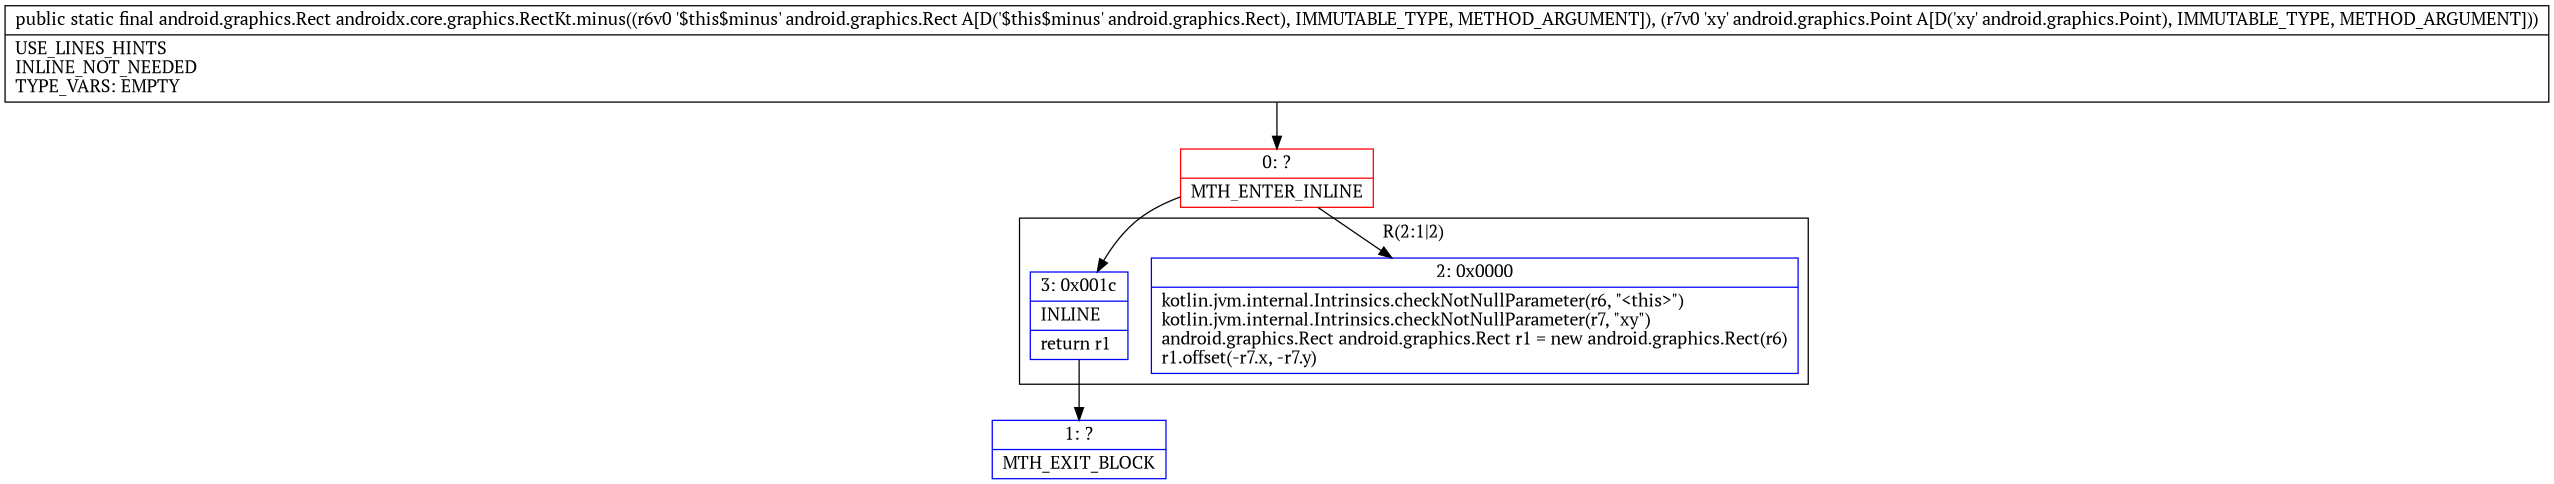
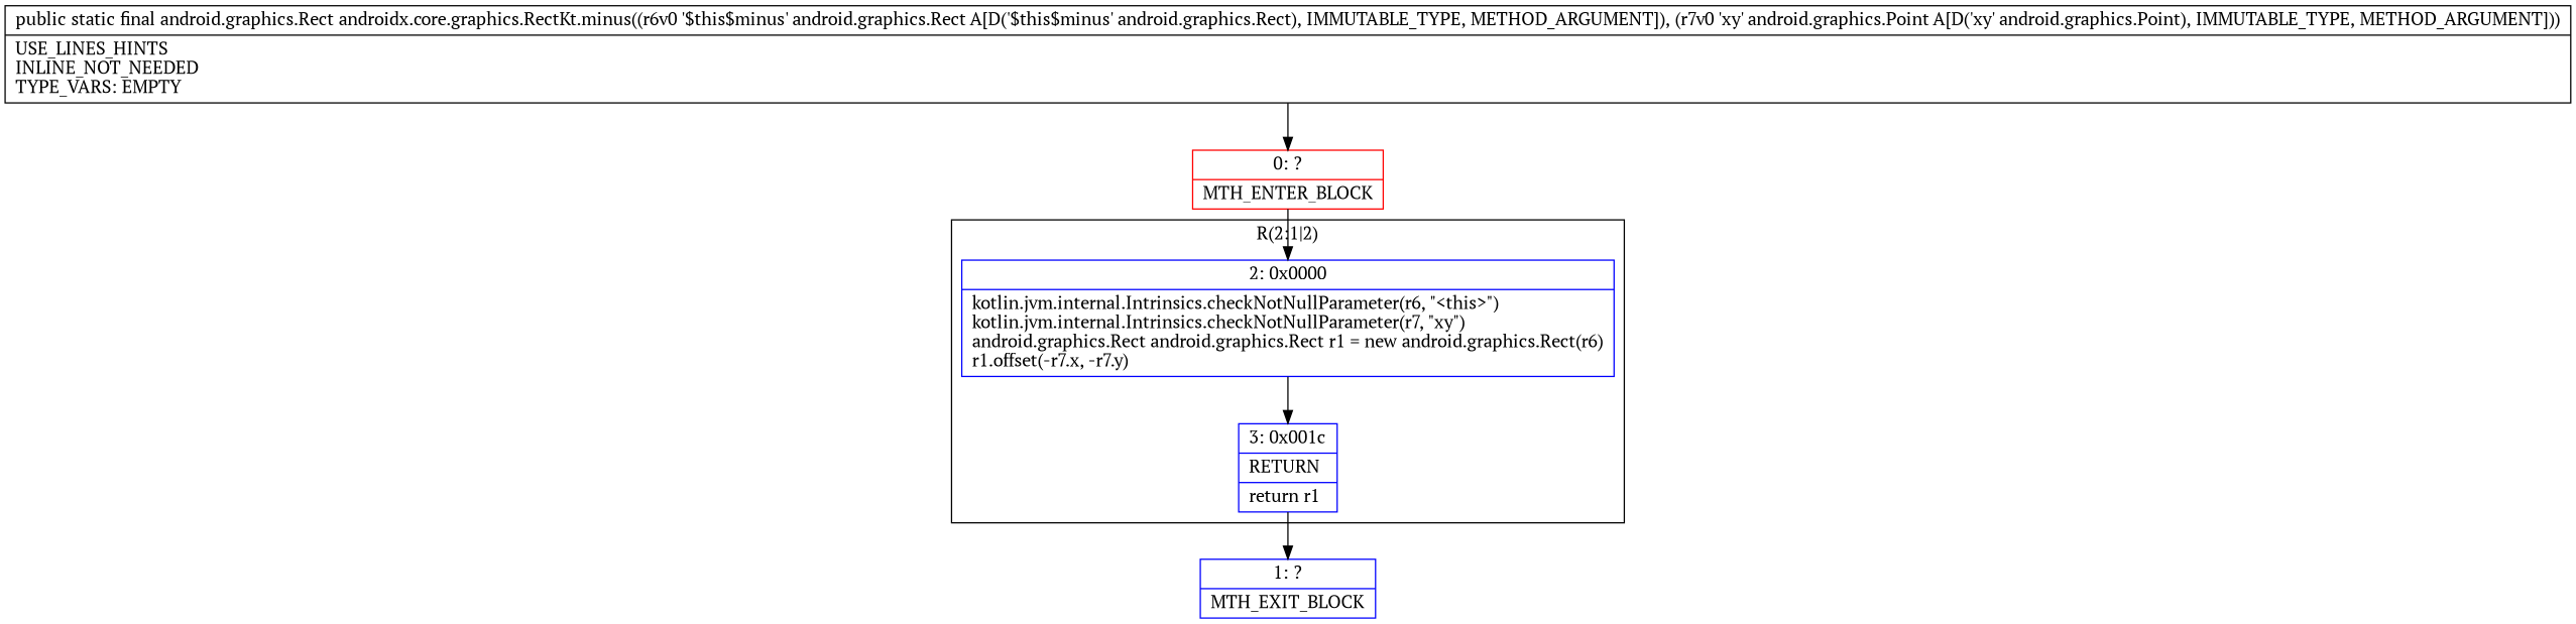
  digraph {
    fontname="PT Serif"
    node [color=blue fontname="PT Serif" shape=record]
    edge [fontname="PT Serif"]
    n1 [label="{2\:\ 0x0000|kotlin.jvm.internal.Intrinsics.checkNotNullParameter(r6, \"\<this\>\")\lkotlin.jvm.internal.Intrinsics.checkNotNullParameter(r7, \"xy\")\landroid.graphics.Rect android.graphics.Rect r1 = new android.graphics.Rect(r6)\lr1.offset(\-r7.x, \-r7.y)\l}"]
-   n2 [label="{3\:\ 0x001c|INLINE\l|return r1\l}"]
+   n2 [label="{3\:\ 0x001c|RETURN\l|return r1\l}"]
    n3 [label="{1\:\ ?|MTH_EXIT_BLOCK\l}"]
-   n4 [color=red label="{0\:\ ?|MTH_ENTER_INLINE\l}"]
+   n4 [color=red label="{0\:\ ?|MTH_ENTER_BLOCK\l}"]
    n5 [label="{public static final android.graphics.Rect androidx.core.graphics.RectKt.minus((r6v0 '$this$minus' android.graphics.Rect A[D('$this$minus' android.graphics.Rect), IMMUTABLE_TYPE, METHOD_ARGUMENT]), (r7v0 'xy' android.graphics.Point A[D('xy' android.graphics.Point), IMMUTABLE_TYPE, METHOD_ARGUMENT]))  | USE_LINES_HINTS\lINLINE_NOT_NEEDED\lTYPE_VARS: EMPTY\l}" color=""]
    subgraph cluster_1 {
      label="R(2:1|2)"
      n1
      n2
    }
-   n4 -> n2
+   n1 -> n2
    n2 -> n3
    n4 -> n1
    n5 -> n4
  }
